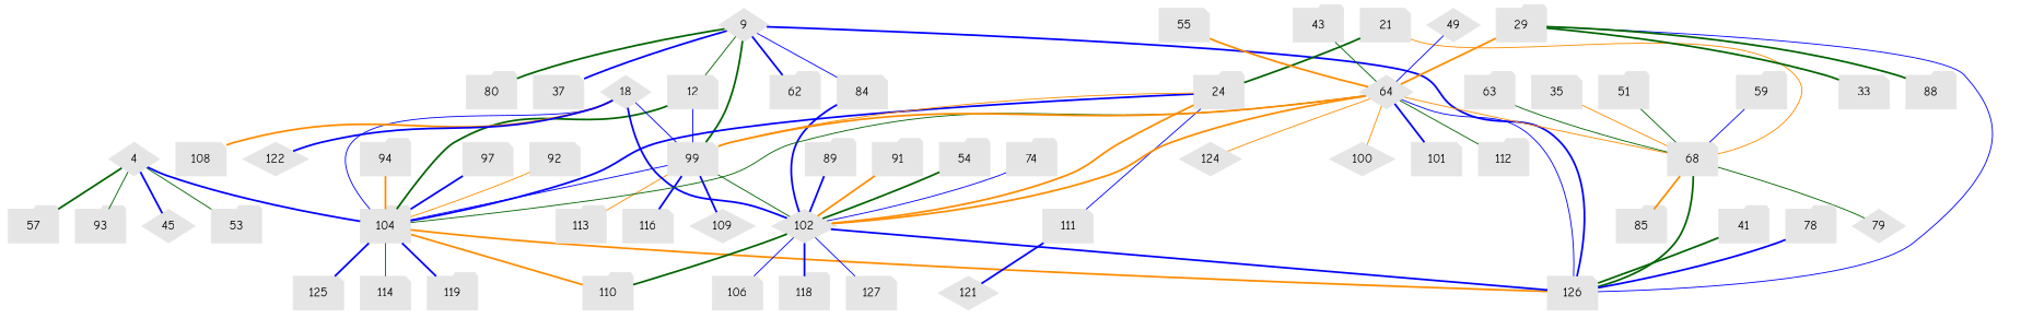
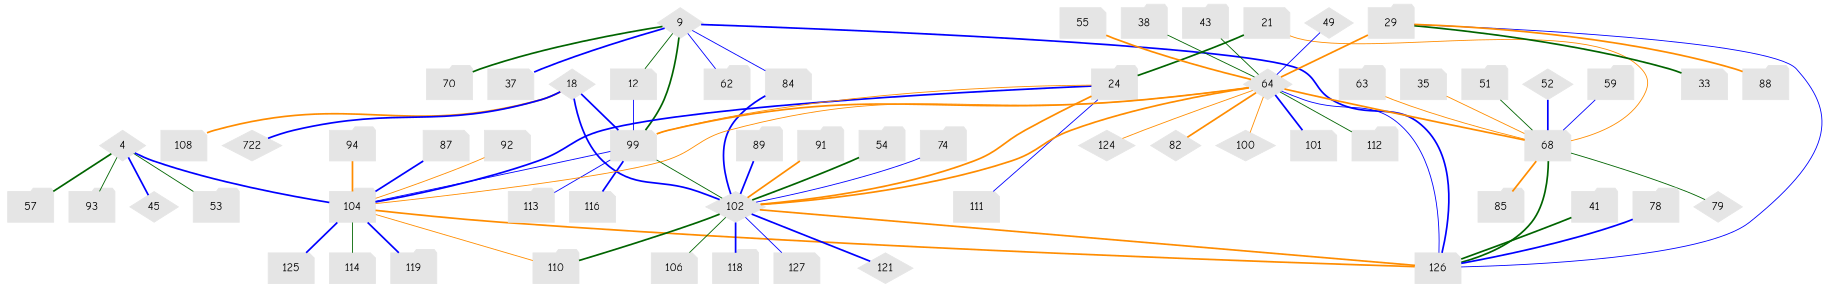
  graph {
    fontname="Comic Neue"
    node [color=gray90 fontname="Comic Neue" shape=folder style=filled]
    edge [color=blue fontname="Comic Neue" style=bold]
    4 [shape=diamond super="+3"]
    45 [shape=diamond]
    53
    57
    93
    104 [super="+81"]
    126 [shape=note super="+115+123+46+107"]
    110
    114 [shape=note]
    119 [super="+32"]
    125 [shape=note]
    9 [shape=diamond super="+7"]
    12 [shape=note super="+8"]
    37 [shape=note]
    62 [super="+31"]
-   80
+   80 [label=70]
    84 [shape=note]
    99 [shape=note super="+98"]
    102 [shape=diamond super="+96+14"]
-   109 [shape=diamond]
    113
    116 [shape=note]
    18 [shape=diamond super="+17"]
    108 [shape=note]
-   122 [shape=diamond]
+   122 [shape=diamond label=722]
    106 [shape=note]
    118
    121 [shape=diamond super="+117"]
    127 [shape=note super="+103"]
    21 [shape=note super="+20"]
    24 [super="+23"]
    68 [shape=note super="+61+22"]
    111 [shape=note]
    79 [shape=diamond]
    85
    29 [super="+27"]
    33 [shape=note]
    64 [shape=diamond super="+28"]
    88
+   82 [shape=diamond]
    100 [shape=diamond]
    101 [shape=note]
    112 [super="+76+83+97"]
    124 [shape=diamond super="+60+70"]
    35 [shape=note]
+   38
    41
    43
    49 [shape=diamond]
    51
+   52 [shape=diamond]
    54
    55 [shape=note]
    59
    63
    74
    78
-   87 [shape=note label=97]
+   87 [shape=note]
    89
    91
    92 [shape=note]
    94
    4 -- 45
    4 -- 53 [color=darkgreen style=solid]
    4 -- 57 [color=darkgreen]
    4 -- 93 [color=darkgreen style=solid]
    4 -- 104 [weight=8]
    104 -- 126 [color=darkorange weight=2]
-   104 -- 110 [color=darkorange]
+   104 -- 110 [color=darkorange style=solid]
    104 -- 114 [color=darkgreen style=solid]
    104 -- 119
    104 -- 125
    9 -- 126 [weight=2]
    9 -- 12 [color=darkgreen style=solid weight=4]
    9 -- 37
-   9 -- 62
+   9 -- 62 [style=solid]
    9 -- 80 [color=darkgreen]
    9 -- 84 [style=solid]
    9 -- 99 [color=darkgreen weight=4]
-   12 -- 104 [color=darkgreen]
    12 -- 99 [style=solid weight=4]
    84 -- 102
    99 -- 104 [style=solid]
    99 -- 102 [color=darkgreen style=solid]
-   99 -- 109
-   99 -- 113 [color=darkorange style=solid]
+   99 -- 113 [style=solid]
    99 -- 116
-   102 -- 126 [weight=3]
+   102 -- 126 [color=darkorange weight=3]
    102 -- 110 [color=darkgreen]
-   102 -- 106 [style=solid]
+   102 -- 106 [color=darkgreen style=solid]
    102 -- 118
-   111 -- 121
+   102 -- 121
    102 -- 127 [style=solid]
-   18 -- 104 [style=solid]
-   18 -- 99 [style=solid]
+   18 -- 99
    18 -- 102 [weight=8]
    18 -- 108 [color=darkorange]
    18 -- 122
    21 -- 24 [color=darkgreen weight=4]
    21 -- 68 [color=darkorange style=solid weight=4]
    24 -- 104
    24 -- 99 [color=darkorange style=solid]
    24 -- 102 [color=darkorange]
    24 -- 111 [style=solid]
    68 -- 126 [color=darkgreen weight=3]
    68 -- 79 [color=darkgreen style=solid]
    68 -- 85 [color=darkorange]
    29 -- 126 [style=solid weight=2]
    29 -- 33 [color=darkgreen]
    29 -- 64 [color=darkorange weight=6]
-   29 -- 88 [color=darkgreen]
-   64 -- 104 [color=darkgreen style=solid]
+   29 -- 88 [color=darkorange]
+   64 -- 104 [color=darkorange style=solid]
    64 -- 126 [style=solid weight=4]
    64 -- 99 [color=darkorange]
    64 -- 102 [color=darkorange]
-   64 -- 68 [color=darkorange style=solid weight=2]
+   64 -- 68 [color=darkorange weight=2]
+   64 -- 82 [color=darkorange]
    64 -- 100 [color=darkorange style=solid]
    64 -- 101
    64 -- 112 [color=darkgreen style=solid]
    64 -- 124 [color=darkorange style=solid]
    35 -- 68 [color=darkorange style=solid]
+   38 -- 64 [color=darkgreen style=solid]
    41 -- 126 [color=darkgreen]
    43 -- 64 [color=darkgreen style=solid]
    49 -- 64 [style=solid]
    51 -- 68 [color=darkgreen style=solid]
+   52 -- 68
    54 -- 102 [color=darkgreen]
    55 -- 64 [color=darkorange]
    59 -- 68 [style=solid]
-   63 -- 68 [color=darkgreen style=solid]
+   63 -- 68 [color=darkorange style=solid]
    74 -- 102 [style=solid]
    78 -- 126
    87 -- 104
    89 -- 102
    91 -- 102 [color=darkorange]
    92 -- 104 [color=darkorange style=solid]
    94 -- 104 [color=darkorange]
  }
